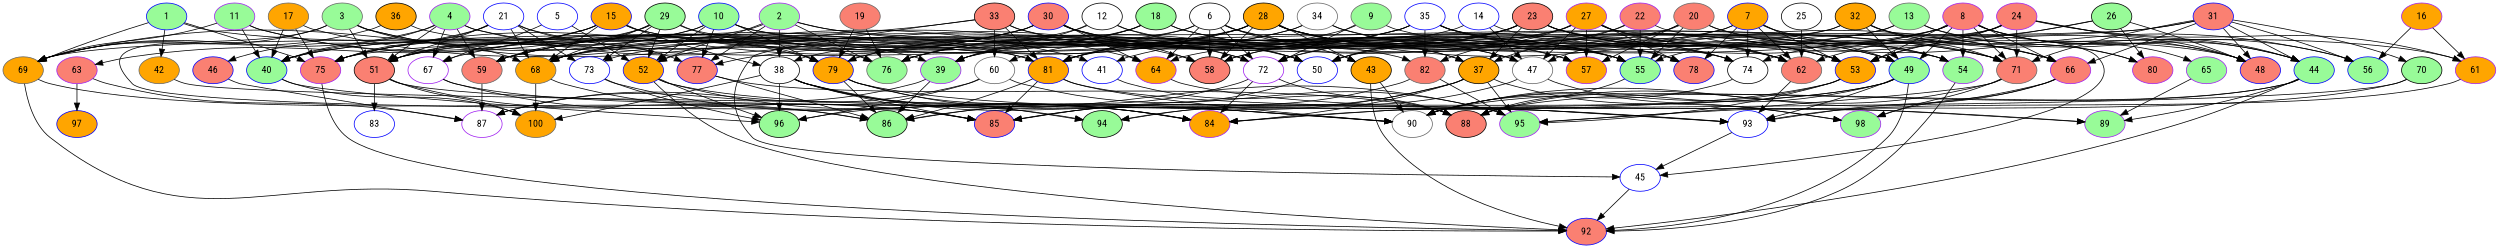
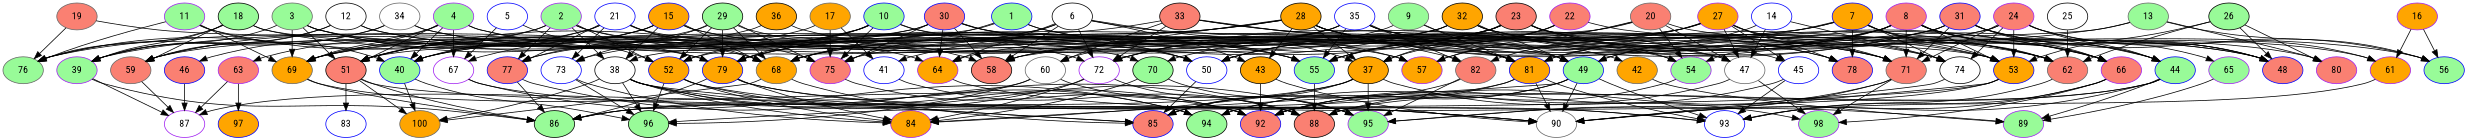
  digraph {
    fontname="Roboto Condensed"
    node [alpha=0.10 color=blue fillcolor=palegreen fontname="Roboto Condensed" style=filled]
    edge [fontname="Roboto Condensed"]
    1 [alpha=0.12]
    42 [alpha=0.20 color=gray40 fillcolor=orange]
    69 [alpha=0.08 color=gray40 fillcolor=orange]
    75 [alpha=0.14 color=purple fillcolor=salmon]
    81 [alpha=0.16 fillcolor=orange]
    89 [alpha=0.00 color=purple]
    86 [alpha=0.15 color=black]
    92 [fillcolor=salmon]
    85 [alpha=0.09 fillcolor=salmon]
    90 [alpha=0.14 color=gray40 fillcolor=white]
    93 [alpha=0.06 fillcolor=white]
    2 [alpha=0.11 color=purple]
    38 [alpha=0.07 color=black fillcolor=white]
    52 [fillcolor=orange]
    71 [alpha=0.04 color=gray40 fillcolor=salmon]
    72 [alpha=0.01 color=purple fillcolor=white]
    76 [alpha=0.19 color=gray40]
    77 [alpha=0.14 fillcolor=salmon]
    84 [alpha=0.07 color=purple fillcolor=orange]
    95 [alpha=0.05 color=purple]
    94 [alpha=0.09 color=black]
    96 [alpha=0.20 color=black]
    100 [alpha=0.05 color=gray40 fillcolor=orange]
    98 [alpha=0.01 color=purple]
    88 [alpha=0.16 color=black fillcolor=salmon]
    3 [alpha=0.19 color=gray40]
    39 [alpha=0.17 color=purple]
    51 [alpha=0.06 color=black fillcolor=salmon]
    64 [alpha=0.07 color=purple fillcolor=orange]
    68 [alpha=0.19 color=gray40 fillcolor=orange]
    70 [color=black]
    87 [alpha=0.12 color=purple fillcolor=white]
    83 [alpha=0.11 fillcolor=white]
    4 [alpha=0.15 color=purple]
    40 [alpha=0.15]
    58 [alpha=0.13 color=black fillcolor=salmon]
    59 [alpha=0.20 color=gray40 fillcolor=salmon]
    67 [alpha=0.14 color=purple fillcolor=white]
    5 [fillcolor=white]
    6 [alpha=0.18 color=black fillcolor=white]
    37 [alpha=0.06 color=black fillcolor=orange]
    43 [alpha=0.06 color=black fillcolor=orange]
    53 [alpha=0.12 fillcolor=orange]
    79 [alpha=0.01 fillcolor=orange]
    7 [alpha=0.05 fillcolor=orange]
    49 [alpha=0.07]
    62 [alpha=0.03 color=gray40 fillcolor=salmon]
    66 [alpha=0.16 color=purple fillcolor=salmon]
    74 [alpha=0.01 color=black fillcolor=white]
    78 [alpha=0.09 fillcolor=salmon]
    8 [alpha=0.17 color=purple fillcolor=salmon]
    44 [alpha=0.11]
    48 [alpha=0.18 fillcolor=salmon]
    54 [alpha=0.18 color=purple]
    55 [alpha=0.08]
    65 [alpha=0.20 color=purple]
    73 [alpha=0.14 fillcolor=white]
    9 [alpha=0.01 color=gray40]
    10 [alpha=0.06]
    50 [alpha=0.00 fillcolor=white]
    11 [alpha=0.00 color=purple]
    12 [alpha=0.03 color=black fillcolor=white]
    13 [alpha=0.19 color=gray40]
    56 [alpha=0.05]
    80 [alpha=0.08 color=purple fillcolor=salmon]
    14 [alpha=0.09 fillcolor=white]
    47 [alpha=0.01 color=gray40 fillcolor=white]
    15 [alpha=0.14 fillcolor=orange]
    63 [alpha=0.11 color=purple fillcolor=salmon]
    97 [alpha=0.18 fillcolor=orange]
    16 [color=purple fillcolor=orange]
    61 [alpha=0.15 color=purple fillcolor=orange]
    17 [alpha=0.04 color=gray40 fillcolor=orange]
    41 [alpha=0.18 fillcolor=white]
    18 [color=black]
    19 [color=gray40 fillcolor=salmon]
    20 [alpha=0.06 color=gray40 fillcolor=salmon]
    57 [alpha=0.17 color=purple fillcolor=orange]
    21 [fillcolor=white]
    46 [alpha=0.14 fillcolor=salmon]
    22 [alpha=0.17 color=purple fillcolor=salmon]
    23 [alpha=0.03 color=black fillcolor=salmon]
    24 [alpha=0.09 color=purple fillcolor=salmon]
    25 [color=black fillcolor=white]
    26 [alpha=0.04 color=black]
    27 [alpha=0.13 color=purple fillcolor=orange]
    45 [alpha=0.02 fillcolor=white]
    82 [alpha=0.04 color=gray40 fillcolor=salmon]
    28 [alpha=0.01 color=black fillcolor=orange]
    29 [alpha=0.11 color=black]
    30 [alpha=0.08 fillcolor=salmon]
    31 [alpha=0.05 fillcolor=salmon]
    32 [alpha=0.06 color=black fillcolor=orange]
    33 [alpha=0.16 color=black fillcolor=salmon]
    60 [alpha=0.02 color=gray40 fillcolor=white]
    34 [alpha=0.03 color=gray40 fillcolor=white]
    35 [alpha=0.02 fillcolor=white]
    36 [alpha=0.15 color=black fillcolor=orange]
    1 -> 42
    1 -> 69
    1 -> 75
    1 -> 81
    42 -> 89
    69 -> 86
    69 -> 92
    75 -> 92
    81 -> 86
    81 -> 85
    81 -> 90
    81 -> 93
    2 -> 69
    2 -> 38
    2 -> 52
    2 -> 71
    2 -> 72
    2 -> 76
    2 -> 77
    38 -> 85
    38 -> 90
    38 -> 84
    38 -> 95
    38 -> 94
    38 -> 96
    38 -> 100
    52 -> 92
    52 -> 90
    52 -> 84
    52 -> 96
    71 -> 95
    71 -> 98
    71 -> 88
    72 -> 86
    72 -> 84
    72 -> 88
    77 -> 86
    77 -> 88
    3 -> 69
    3 -> 39
    3 -> 51
    3 -> 64
    3 -> 68
-   3 -> 85
+   3 -> 70
    39 -> 86
    39 -> 87
    51 -> 86
    51 -> 93
    51 -> 100
    51 -> 83
    64 -> 89
    68 -> 85
    68 -> 100
    70 -> 84
    70 -> 95
    4 -> 69
    4 -> 71
    4 -> 51
    4 -> 40
    4 -> 58
    4 -> 59
    4 -> 67
    40 -> 96
    40 -> 100
    59 -> 87
    67 -> 85
    67 -> 94
    5 -> 52
    5 -> 67
    6 -> 72
    6 -> 51
    6 -> 64
    6 -> 58
    6 -> 37
    6 -> 43
    6 -> 53
    6 -> 79
    37 -> 86
    37 -> 85
    37 -> 84
    37 -> 95
    37 -> 98
    43 -> 92
    43 -> 90
    53 -> 90
    53 -> 95
    53 -> 96
    79 -> 86
    79 -> 90
    79 -> 93
    79 -> 84
    7 -> 52
    7 -> 58
    7 -> 53
    7 -> 49
    7 -> 62
    7 -> 66
    7 -> 74
    7 -> 78
    49 -> 92
    49 -> 90
    49 -> 93
    49 -> 84
    49 -> 94
    62 -> 93
    66 -> 90
    66 -> 93
    66 -> 98
    74 -> 90
    8 -> 71
    8 -> 72
    8 -> 53
    8 -> 49
    8 -> 66
    8 -> 44
    8 -> 48
    8 -> 54
    8 -> 55
    8 -> 65
    8 -> 73
    44 -> 89
    44 -> 92
    44 -> 90
    44 -> 88
    54 -> 92
    55 -> 88
    65 -> 89
    73 -> 84
    73 -> 96
    9 -> 81
    9 -> 72
    9 -> 49
    10 -> 75
    10 -> 52
    10 -> 77
    10 -> 51
    10 -> 79
    10 -> 62
    10 -> 50
    50 -> 85
    11 -> 69
    11 -> 76
    11 -> 40
    11 -> 79
    12 -> 39
    12 -> 59
    12 -> 55
    12 -> 50
    13 -> 81
    13 -> 38
    13 -> 56
    13 -> 80
    14 -> 81
    14 -> 74
    14 -> 47
    47 -> 94
    47 -> 98
    15 -> 38
    15 -> 51
    15 -> 68
    15 -> 40
    15 -> 74
    15 -> 54
    15 -> 63
    63 -> 87
    63 -> 97
    16 -> 56
    16 -> 61
    61 -> 93
    17 -> 75
    17 -> 40
    17 -> 41
    41 -> 88
    18 -> 76
    18 -> 39
    18 -> 59
    18 -> 53
    18 -> 55
    19 -> 76
    19 -> 79
    20 -> 51
    20 -> 54
    20 -> 55
    20 -> 56
    20 -> 47
    20 -> 57
    21 -> 75
    21 -> 81
    21 -> 77
    21 -> 51
    21 -> 68
    21 -> 73
    21 -> 46
    46 -> 87
    22 -> 37
    22 -> 48
    22 -> 55
    22 -> 50
    23 -> 72
    23 -> 68
    23 -> 37
    23 -> 53
    23 -> 62
    23 -> 54
    23 -> 50
    23 -> 61
    23 -> 41
    24 -> 75
    24 -> 71
    24 -> 64
    24 -> 53
    24 -> 74
    24 -> 44
    24 -> 48
    24 -> 61
    25 -> 62
    26 -> 53
    26 -> 62
    26 -> 48
    26 -> 80
    27 -> 71
    27 -> 68
    27 -> 58
    27 -> 62
    27 -> 78
    27 -> 47
    27 -> 57
    27 -> 45
    27 -> 82
    45 -> 92
-   93 -> 45
+   45 -> 93
    82 -> 85
    82 -> 95
    28 -> 81
    28 -> 77
    28 -> 68
    28 -> 40
    28 -> 58
    28 -> 37
    28 -> 43
    28 -> 62
    28 -> 66
    28 -> 74
    28 -> 78
    29 -> 75
    29 -> 52
    29 -> 68
    29 -> 59
    29 -> 79
    29 -> 55
    29 -> 73
    30 -> 75
    30 -> 64
    30 -> 58
    30 -> 59
    30 -> 67
    30 -> 50
    30 -> 47
    30 -> 57
    31 -> 71
    31 -> 68
    31 -> 70
    31 -> 66
    31 -> 44
    31 -> 48
    31 -> 50
    31 -> 56
    32 -> 69
    32 -> 71
    32 -> 39
+   32 -> 79
    32 -> 49
    32 -> 44
    32 -> 80
    33 -> 81
    33 -> 72
    33 -> 40
    33 -> 47
    33 -> 45
    33 -> 60
    60 -> 95
    60 -> 96
    60 -> 87
    34 -> 76
    34 -> 39
    34 -> 49
    34 -> 57
    35 -> 76
    35 -> 79
    35 -> 66
    35 -> 78
    35 -> 48
    35 -> 55
    35 -> 82
    35 -> 60
    36 -> 69
    36 -> 82
  }
